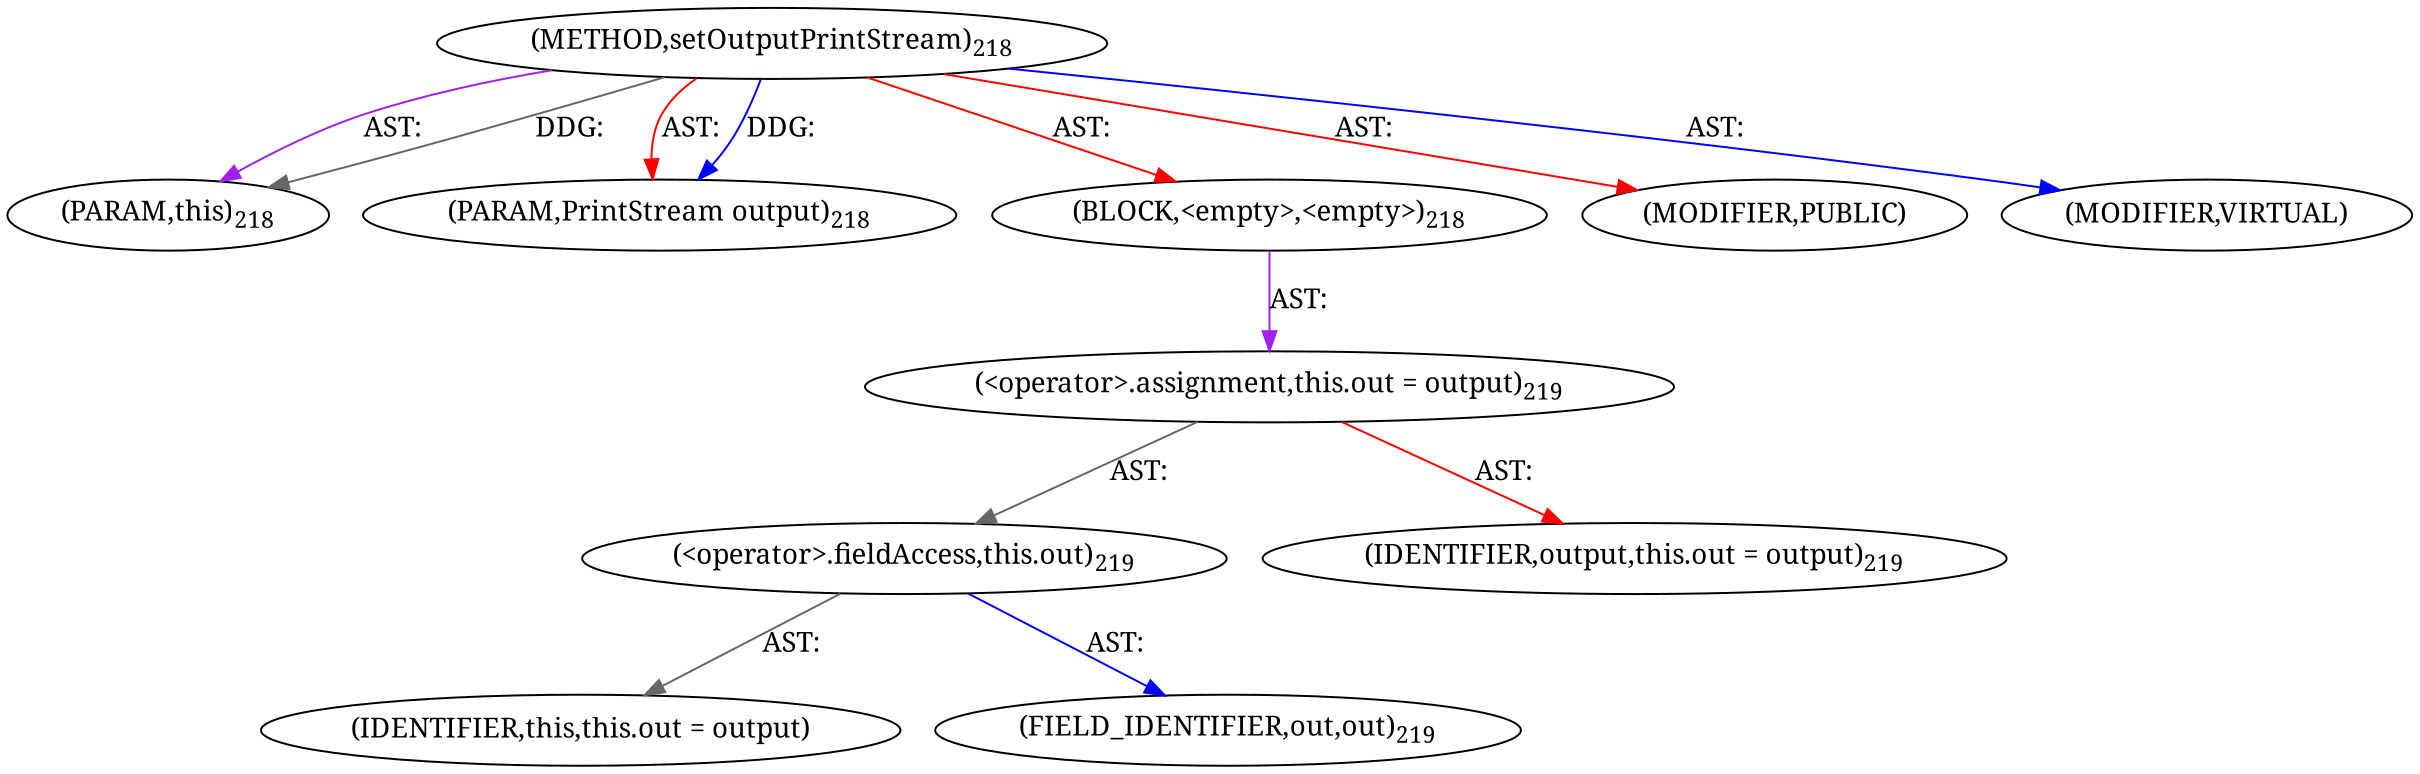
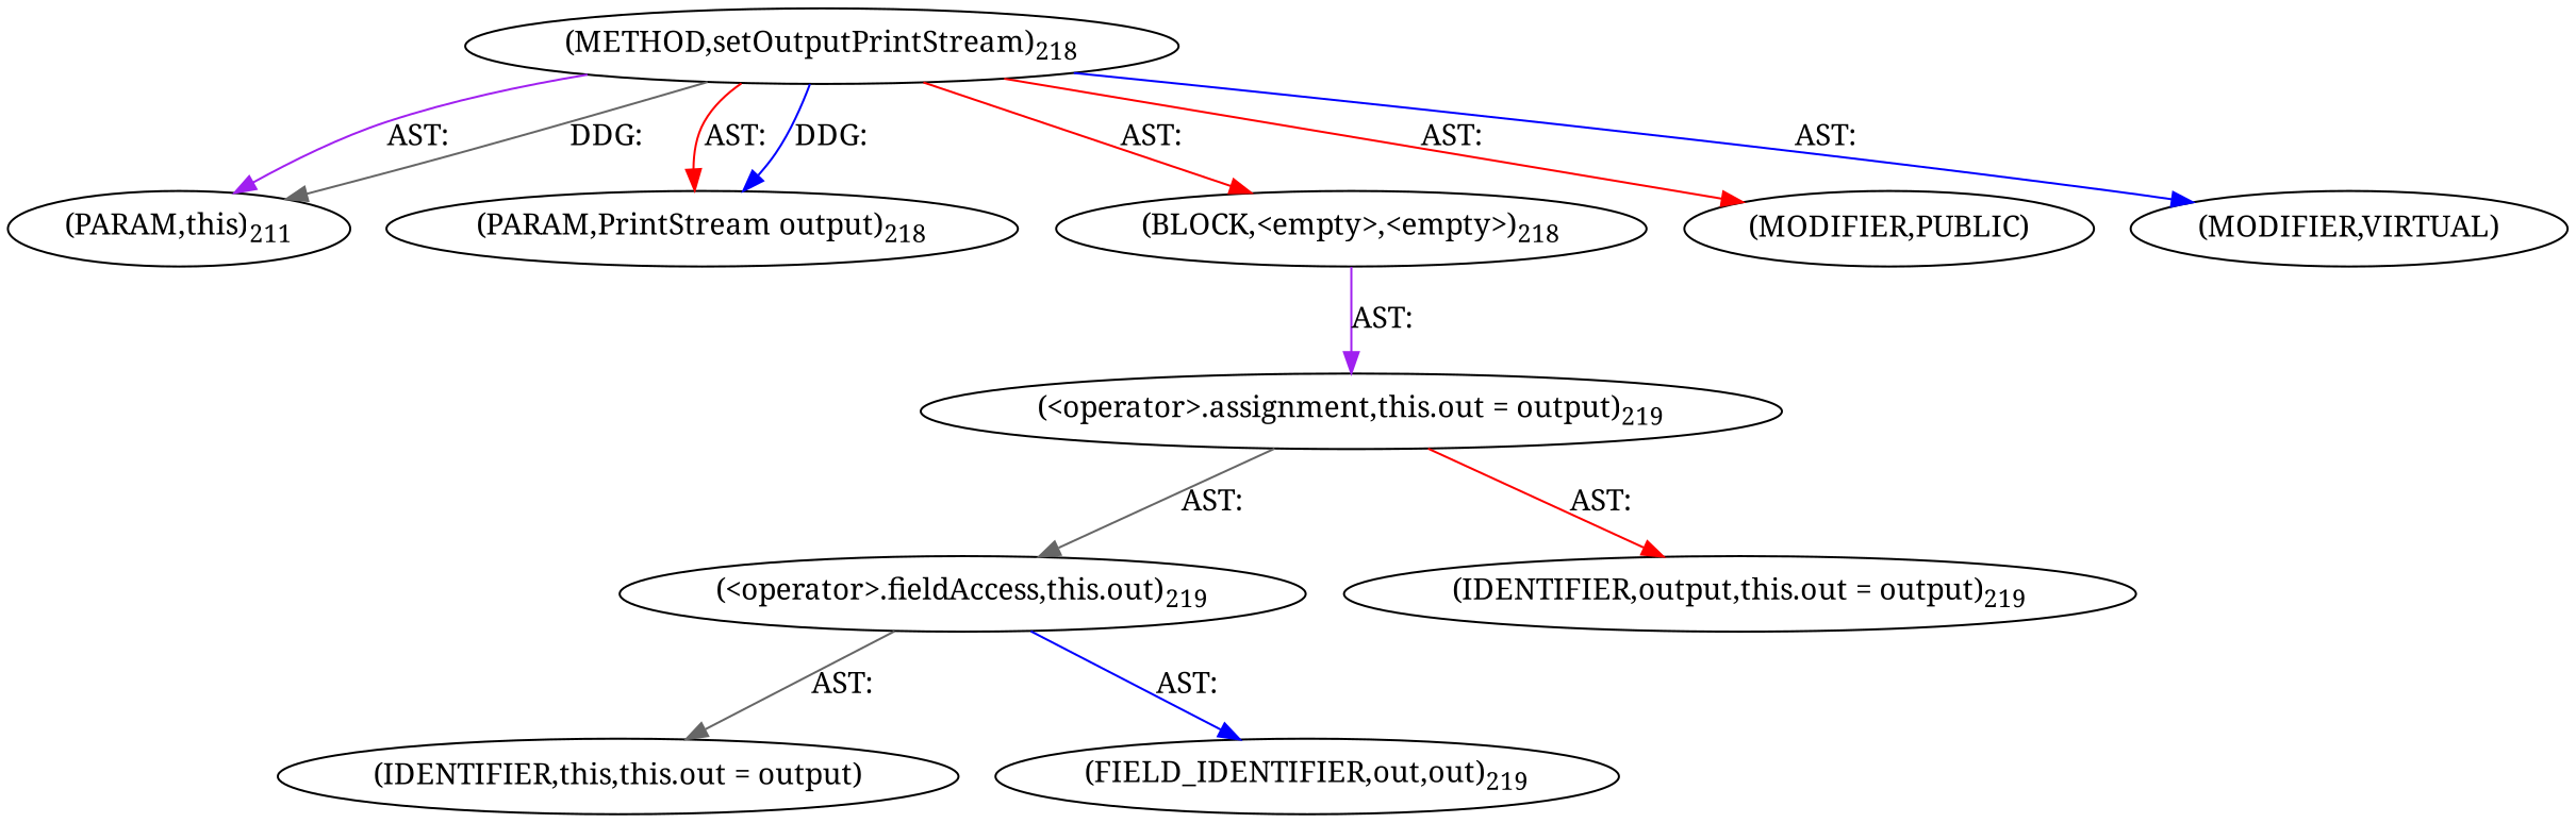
  digraph {
    fontname="Noto Serif"
    node [fontname="Noto Serif"]
    edge [color=red fontname="Noto Serif"]
    n1 [label=<(METHOD,setOutputPrintStream)<SUB>218</SUB>>]
-   n2 [label=<(PARAM,this)<SUB>218</SUB>>]
+   n2 [label=<(PARAM,this)<SUB>211</SUB>>]
    n3 [label=<(PARAM,PrintStream output)<SUB>218</SUB>>]
    n4 [label=<(BLOCK,&lt;empty&gt;,&lt;empty&gt;)<SUB>218</SUB>>]
    n5 [label=<(MODIFIER,PUBLIC)>]
    n6 [label=<(MODIFIER,VIRTUAL)>]
    n7 [label=<(&lt;operator&gt;.assignment,this.out = output)<SUB>219</SUB>>]
    n8 [label=<(&lt;operator&gt;.fieldAccess,this.out)<SUB>219</SUB>>]
    n9 [label=<(IDENTIFIER,output,this.out = output)<SUB>219</SUB>>]
    n10 [label=<(IDENTIFIER,this,this.out = output)>]
    n11 [label=<(FIELD_IDENTIFIER,out,out)<SUB>219</SUB>>]
    n1 -> n2 [color=purple label="AST: "]
    n1 -> n2 [color=gray40 label="DDG: "]
    n1 -> n3 [label="AST: "]
    n1 -> n3 [color=blue label="DDG: "]
    n1 -> n4 [label="AST: "]
    n1 -> n5 [label="AST: "]
    n1 -> n6 [color=blue label="AST: "]
    n4 -> n7 [color=purple label="AST: "]
    n7 -> n8 [color=gray40 label="AST: "]
    n7 -> n9 [label="AST: "]
    n8 -> n10 [color=gray40 label="AST: "]
    n8 -> n11 [color=blue label="AST: "]
  }
